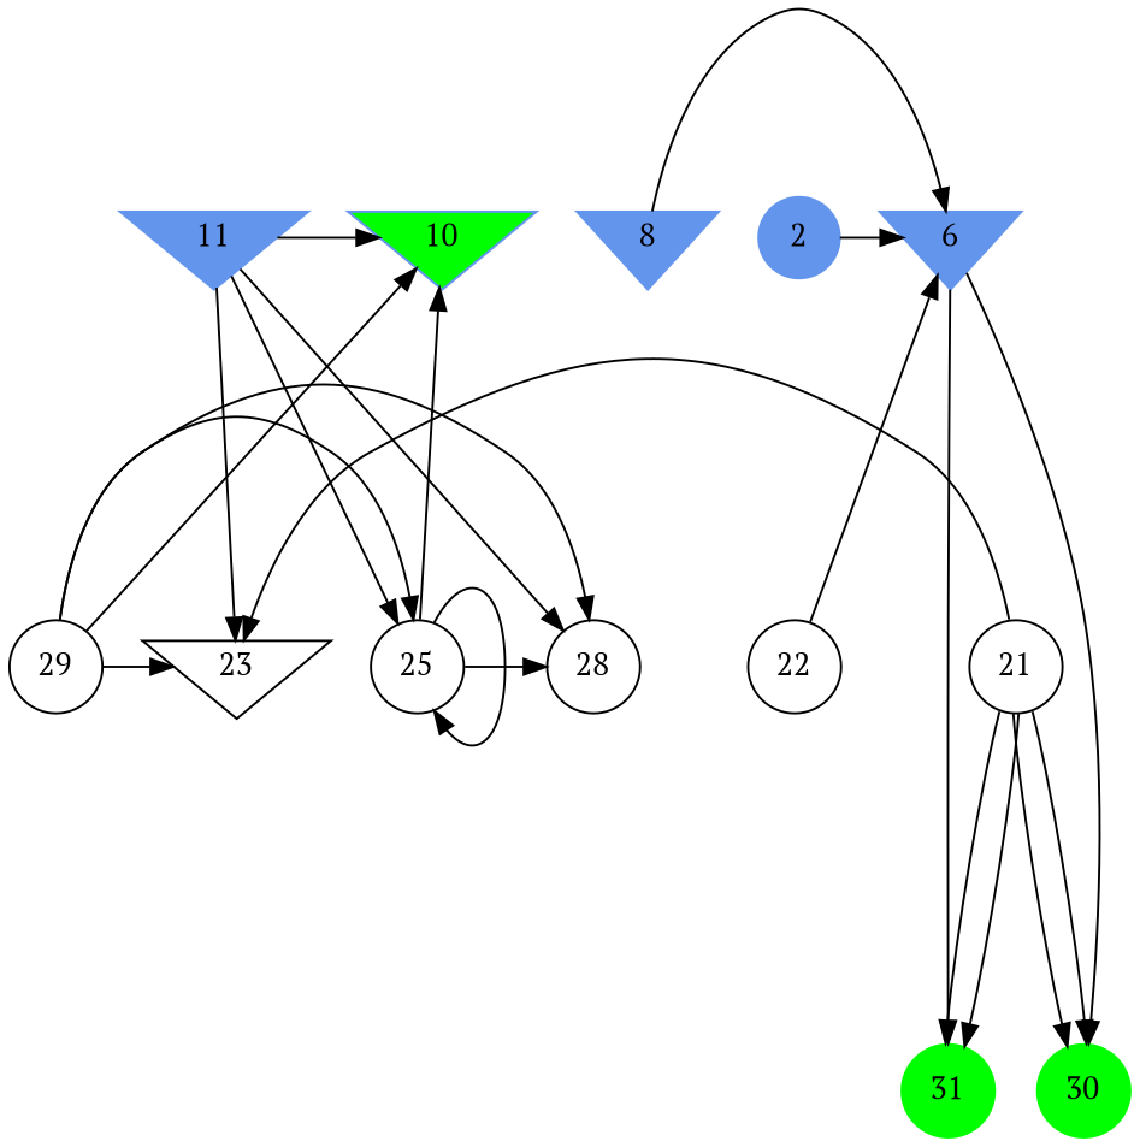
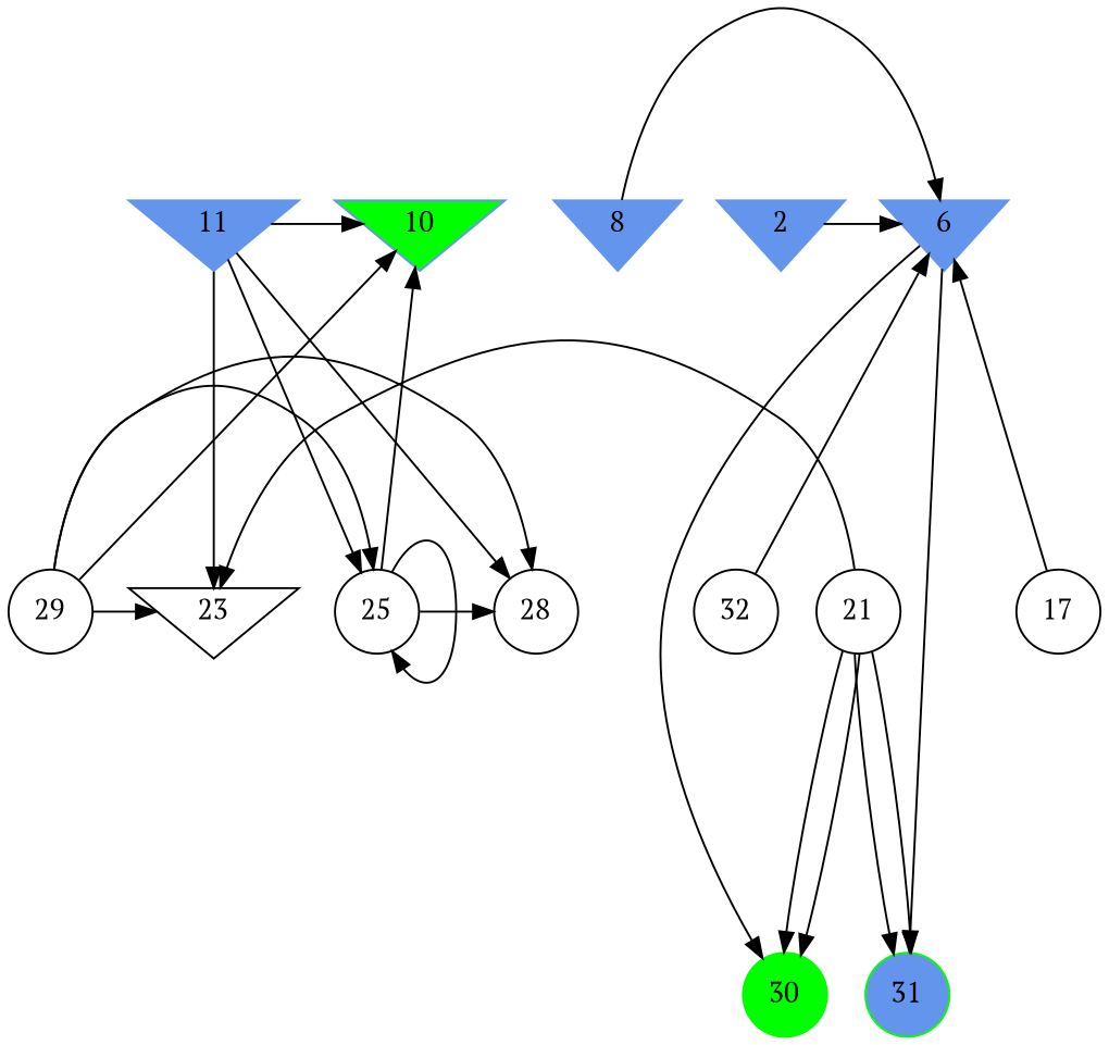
  digraph {
    fontname="PT Serif"
    ranksep=2.0
    node [color=black fontname="PT Serif" shape=circle]
    edge [fontname="PT Serif"]
-   2 [color=cornflowerblue style=filled]
+   2 [color=cornflowerblue shape=invtriangle style=filled]
    6 [color=cornflowerblue shape=invtriangle style=filled]
    8 [color=cornflowerblue shape=invtriangle style=filled]
    10 [color=cornflowerblue fillcolor=green shape=invtriangle style=filled]
    11 [color=cornflowerblue shape=invtriangle style=filled]
+   17
    21
-   22
+   22 [label=32]
    23 [shape=invtriangle]
    25
    28
    29
    30 [color=green style=filled]
-   31 [color=green style=filled]
+   31 [color=green style=filled fillcolor=cornflowerblue]
    subgraph sub_1 {
      rank=same
      2
      6
      8
      10
      11
    }
    subgraph sub_2 {
      rank=same
+     17
      21
      22
      23
      25
      28
      29
    }
    subgraph sub_3 {
      rank=same
      30
      31
    }
    2 -> 6
    6 -> 30
    6 -> 31
    8 -> 6
    11 -> 10
    11 -> 23
    11 -> 25
    11 -> 28
+   17 -> 6
    21 -> 23
    21 -> 30
    21 -> 30
    21 -> 31
    21 -> 31
    22 -> 6
    25 -> 10
    25 -> 25
    25 -> 28
    29 -> 10
    29 -> 23
    29 -> 25
    29 -> 28
  }
